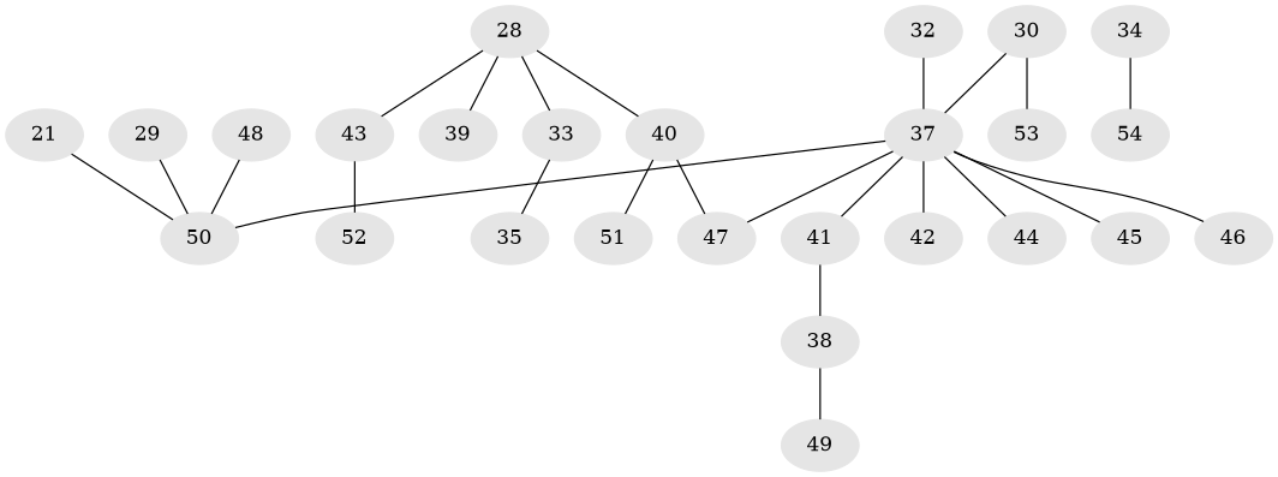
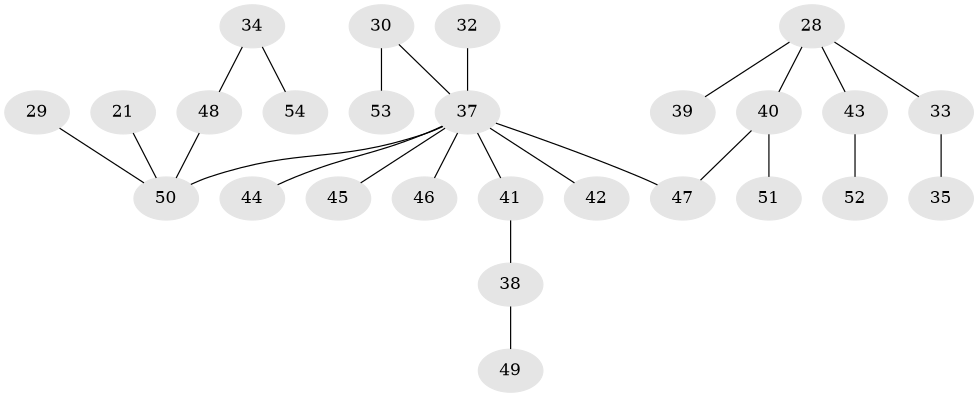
  graph {
    node [color=gray90 style=filled]
    21 [super="+8"]
    50 [super="+19"]
    28
    33
    39
    40 [super="+26+36"]
    43
    35
    47 [super="+16"]
    51
    52
    29
    37 [super="+13+5+7+20+12+23+15+17+18+27"]
    41
    42
    44
    45
    46
    30
    53
    32
    48 [super="+25"]
    34
    54
    38
    49
    21 -- 50
    28 -- 33
    28 -- 39
    28 -- 40
    28 -- 43
    33 -- 35
    40 -- 47
    40 -- 51
    43 -- 52
    29 -- 50
    37 -- 50
    37 -- 47
    37 -- 41
    37 -- 42
    37 -- 44
    37 -- 45
    37 -- 46
    41 -- 38
    30 -- 37
    30 -- 53
    32 -- 37
    48 -- 50
+   34 -- 48
    34 -- 54
    38 -- 49
  }
